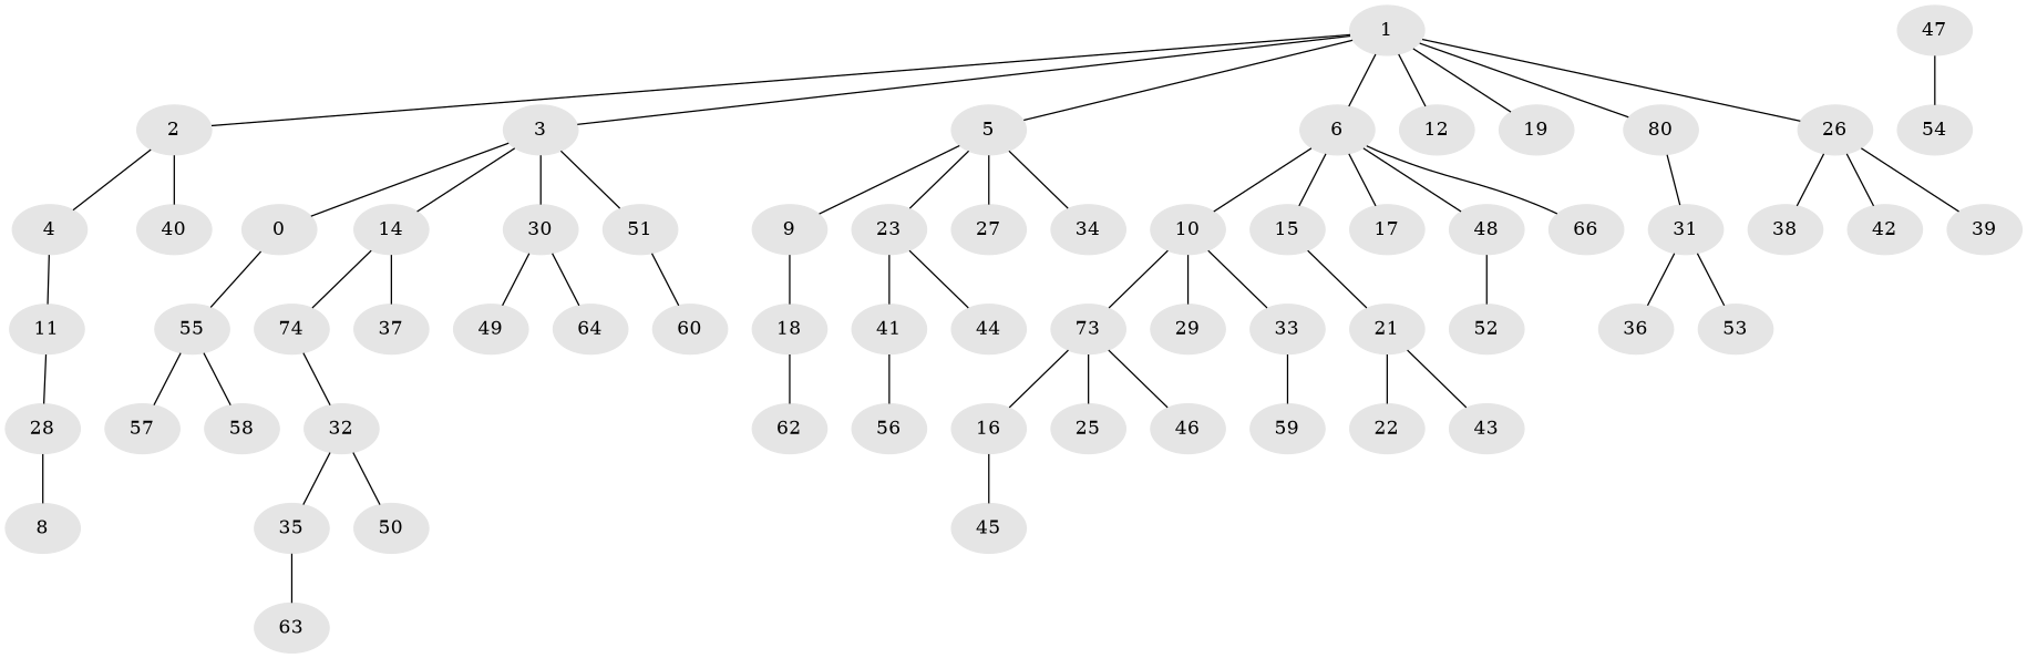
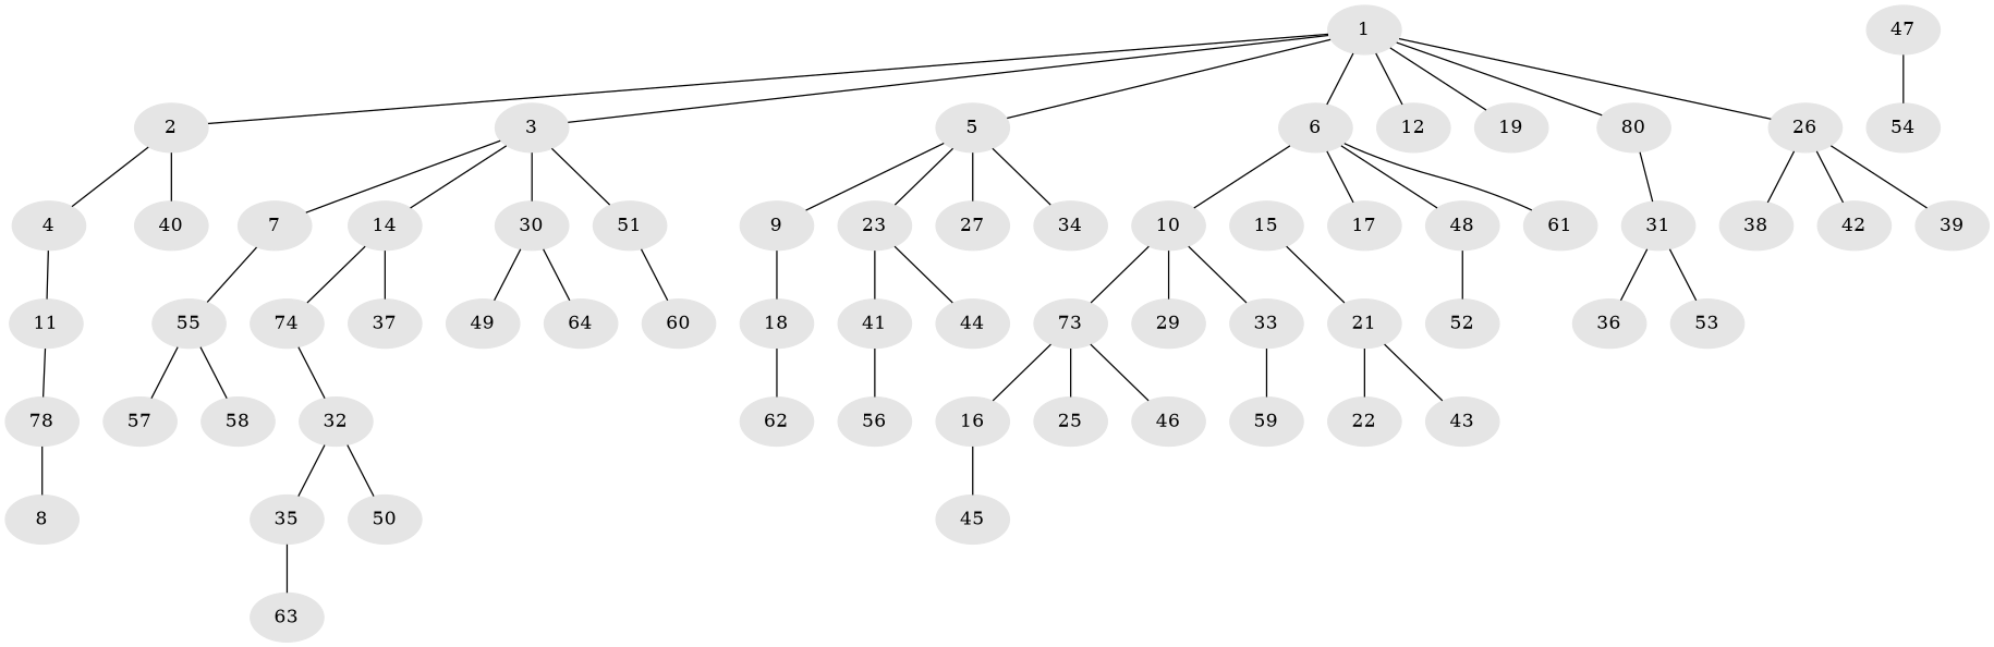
  graph {
    node [color=gray90 style=filled]
    1
    2
    3
    5
    6
    12
    19
    n8 [label=80]
    26
    4
    40
-   7 [label=0]
+   7
    14
    30
    51
    9
    23
    27
    34
    10
    15
    17
    48
-   61 [label=66]
+   61
    31
    38
    42
    39
    11
-   28
+   28 [label=78]
    55
    n32 [label=74]
    37
    49
    64
    18
    41
    44
    n39 [label=73]
    29
    33
    21
    52
    57
    58
    62
    16
    25
    46
    59
    8
    45
    32
    22
    43
    36
    53
    56
    35
    50
    60
    63
    47
    54
    1 -- 2
    1 -- 3
    1 -- 5
    1 -- 6
    1 -- 12
    1 -- 19
    1 -- n8
    1 -- 26
    2 -- 4
    2 -- 40
    3 -- 7
    3 -- 14
    3 -- 30
    3 -- 51
    5 -- 9
    5 -- 23
    5 -- 27
    5 -- 34
    6 -- 10
-   6 -- 15
    6 -- 17
    6 -- 48
    6 -- 61
    n8 -- 31
    26 -- 38
    26 -- 42
    26 -- 39
    4 -- 11
    7 -- 55
    14 -- n32
    14 -- 37
    30 -- 49
    30 -- 64
    51 -- 60
    9 -- 18
    23 -- 41
    23 -- 44
    10 -- n39
    10 -- 29
    10 -- 33
    15 -- 21
    48 -- 52
    31 -- 36
    31 -- 53
    11 -- 28
    28 -- 8
    55 -- 57
    55 -- 58
    n32 -- 32
    18 -- 62
    41 -- 56
    n39 -- 16
    n39 -- 25
    n39 -- 46
    33 -- 59
    21 -- 22
    21 -- 43
    16 -- 45
    32 -- 35
    32 -- 50
    35 -- 63
    47 -- 54
  }
